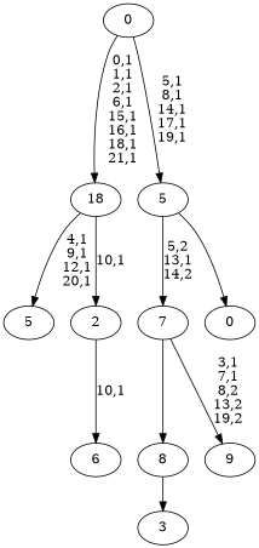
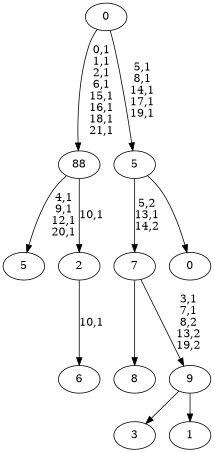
  digraph {
    n1 [label=6]
    n2 [label=5]
    n3 [label=8]
    n4 [label=3]
    n5 [label=2]
-   18
+   18 [label=88]
+   n7 [label=1]
    9
    7
    n10 [label=0]
    5
    0
    n5 -> n1 [label="10,1"]
    18 -> n2 [label="4,1\n9,1\n12,1\n20,1"]
    18 -> n5 [label="10,1"]
-   n3 -> n4
+   9 -> n4
+   9 -> n7
    7 -> n3
    7 -> 9 [label="3,1\n7,1\n8,2\n13,2\n19,2"]
    5 -> 7 [label="5,2\n13,1\n14,2"]
    5 -> n10
    0 -> 18 [label="0,1\n1,1\n2,1\n6,1\n15,1\n16,1\n18,1\n21,1"]
    0 -> 5 [label="5,1\n8,1\n14,1\n17,1\n19,1"]
  }
